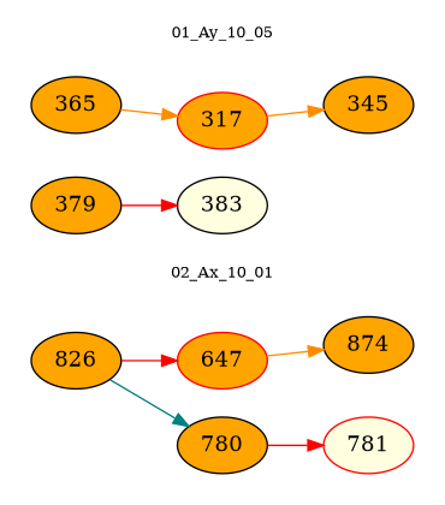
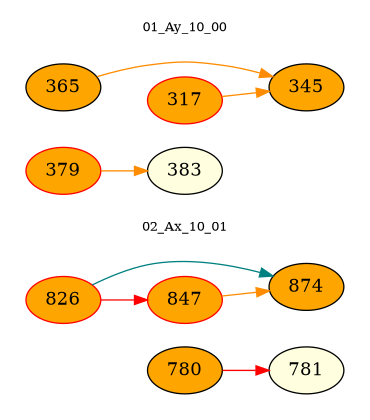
  digraph {
    rankdir=LR
    node [color=black fillcolor=orange style=filled]
    edge [color=darkorange]
-   n1 [label=826]
+   n1 [color=red label=826]
    n2 [label=780]
-   n3 [color=red label=647]
-   n4 [color=red fillcolor=lightyellow label=781]
+   n3 [color=red label=847]
+   n4 [fillcolor=lightyellow label=781]
    n5 [label=874]
    n6 [label=365]
    n7 [color=red label=317]
-   n8 [label=379]
+   n8 [color=red label=379]
    n9 [label=345]
    n10 [fillcolor=lightyellow label=383]
    subgraph cluster_1 {
      color=white
      fontsize=10
      label="02_Ax_10_01"
      n1
      n2
      n3
      n4
      n5
    }
    subgraph cluster_2 {
      color=white
      fontsize=10
-     label="01_Ay_10_05"
+     label="01_Ay_10_00"
      n6
      n7
      n8
      n9
      n10
    }
-   n1 -> n2 [color=teal]
+   n1 -> n5 [color=teal]
    n1 -> n3 [color=red]
    n2 -> n4 [color=red]
    n3 -> n5
-   n6 -> n7
+   n6 -> n9
    n7 -> n9
-   n8 -> n10 [color=red]
+   n8 -> n10
  }
